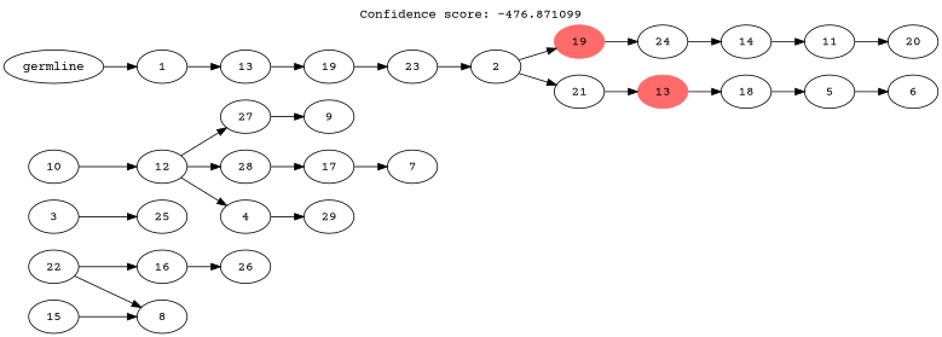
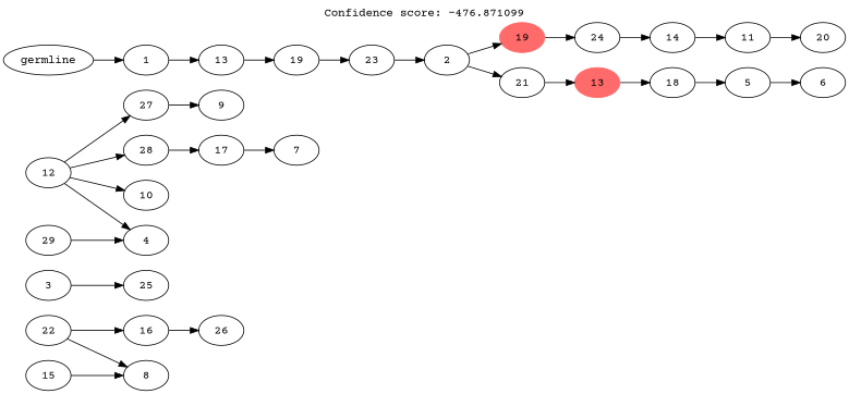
  digraph {
    fontname="Courier Prime"
    label="Confidence score: -476.871099"
    labelloc=t
    rankdir=LR
    node [fontname="Courier Prime"]
    edge [fontname="Courier Prime"]
    n1 [label=16]
    n2 [label=26]
    n3 [label=22]
    n4 [label=8]
    n5 [label=15]
    n6 [label=25]
    n7 [label=3]
    n8 [label=9]
    n9 [label=27]
    n10 [label=17]
    n11 [label=7]
    n12 [label=28]
    n13 [label=4]
    n14 [label=29]
    n15 [label=12]
    n16 [label=10]
    n17 [label=20]
    n18 [label=11]
    n19 [label=14]
    n20 [label=24]
    n21 [color=indianred1 label=19 style=filled]
    n22 [label=5]
    n23 [label=6]
    n24 [label=18]
    n25 [color=indianred1 label=13 style=filled]
    n26 [label=21]
    n27 [label=2]
    n28 [label=23]
    n29 [label=19]
    n30 [label=13]
    n31 [label=1]
    n32 [label=germline]
    n1 -> n2
    n3 -> n1
    n3 -> n4
    n5 -> n4
    n7 -> n6
    n9 -> n8
    n10 -> n11
    n12 -> n10
-   n13 -> n14
+   n14 -> n13
    n15 -> n9
    n15 -> n12
    n15 -> n13
-   n16 -> n15
+   n15 -> n16
    n18 -> n17
    n19 -> n18
    n20 -> n19
    n21 -> n20
    n22 -> n23
    n24 -> n22
    n25 -> n24
    n26 -> n25
    n27 -> n21
    n27 -> n26
    n28 -> n27
    n29 -> n28
    n30 -> n29
    n31 -> n30
    n32 -> n31
  }
